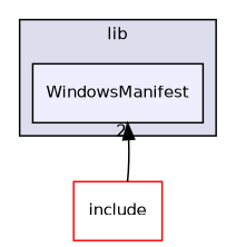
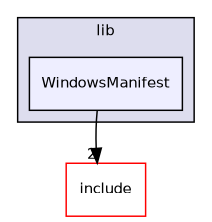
  digraph {
    compound=true
    node [fontname=Helvetica fontsize=10 shape=box]
    n1 [fillcolor="#eeeeff" label=WindowsManifest pencolor=black style=filled]
    n2 [color=red label=include]
    subgraph cluster_1 {
      bgcolor="#ddddee"
      fontname=Helvetica
      fontsize=10
      label=lib
      pencolor=black
      n1
    }
-   n2 -> n1 [headlabel=2 labeldistance=1.5 labelfontname=Helvetica labelfontsize=10]
+   n1 -> n2 [headlabel=2 labeldistance=1.5 labelfontname=Helvetica labelfontsize=10]
  }
